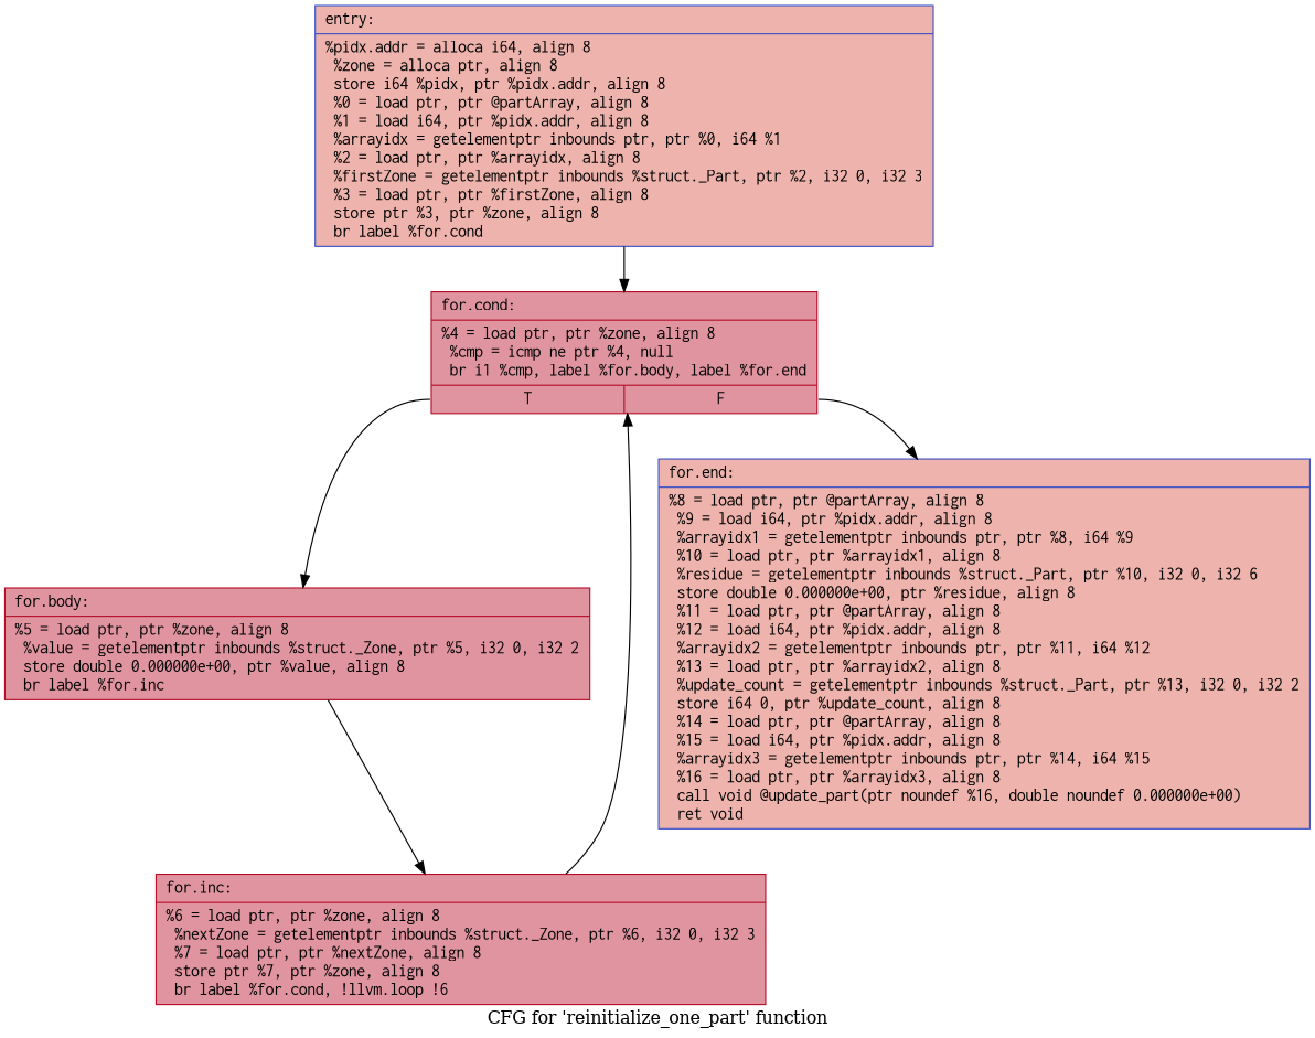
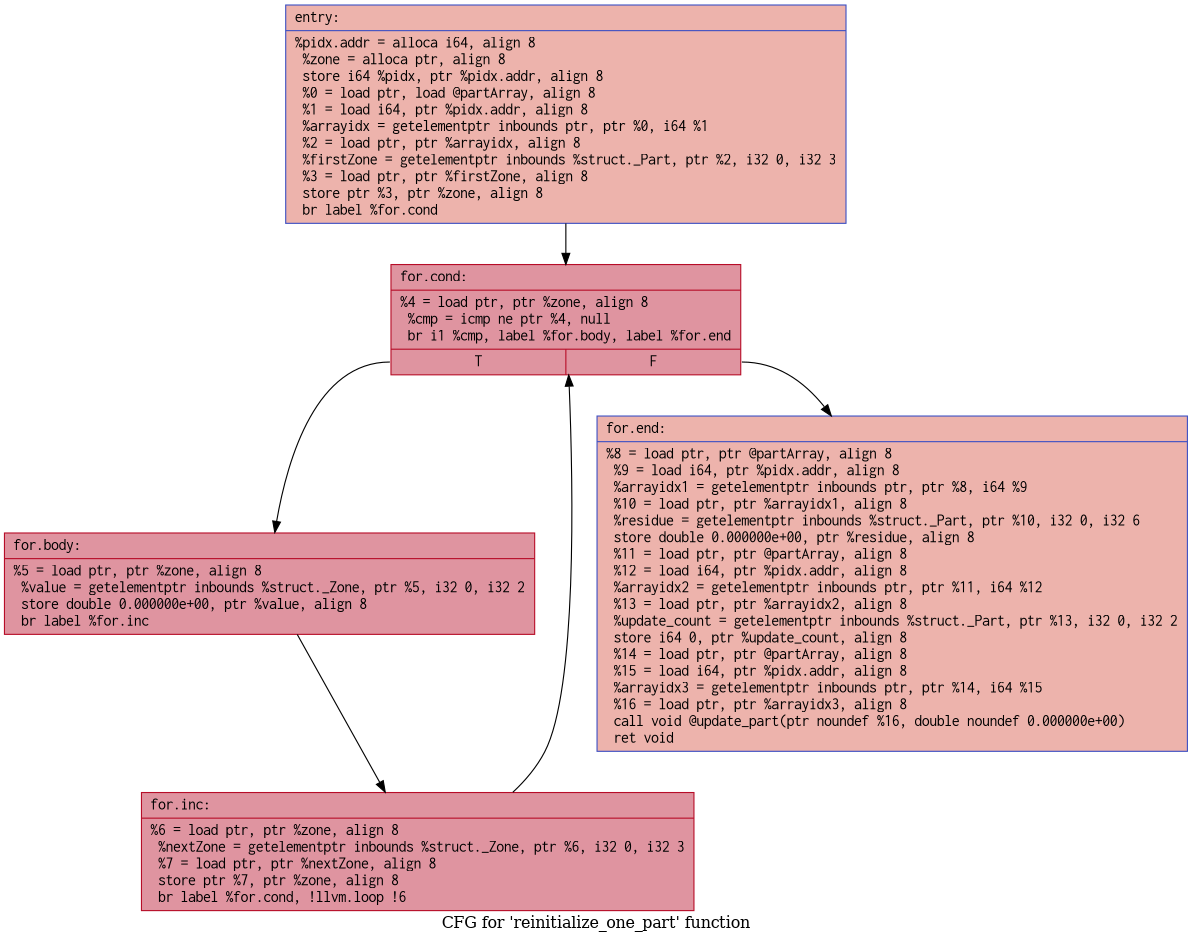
  digraph {
    label="CFG for 'reinitialize_one_part' function"
    node [color="#b70d28ff" fillcolor="#b70d2870" fontname=Courier shape=record style=filled]
-   n1 [color="#3d50c3ff" fillcolor="#d6524470" label="{entry:\l|  %pidx.addr = alloca i64, align 8\l  %zone = alloca ptr, align 8\l  store i64 %pidx, ptr %pidx.addr, align 8\l  %0 = load ptr, ptr @partArray, align 8\l  %1 = load i64, ptr %pidx.addr, align 8\l  %arrayidx = getelementptr inbounds ptr, ptr %0, i64 %1\l  %2 = load ptr, ptr %arrayidx, align 8\l  %firstZone = getelementptr inbounds %struct._Part, ptr %2, i32 0, i32 3\l  %3 = load ptr, ptr %firstZone, align 8\l  store ptr %3, ptr %zone, align 8\l  br label %for.cond\l}"]
+   n1 [color="#3d50c3ff" fillcolor="#d6524470" label="{entry:\l|  %pidx.addr = alloca i64, align 8\l  %zone = alloca ptr, align 8\l  store i64 %pidx, ptr %pidx.addr, align 8\l  %0 = load ptr, load @partArray, align 8\l  %1 = load i64, ptr %pidx.addr, align 8\l  %arrayidx = getelementptr inbounds ptr, ptr %0, i64 %1\l  %2 = load ptr, ptr %arrayidx, align 8\l  %firstZone = getelementptr inbounds %struct._Part, ptr %2, i32 0, i32 3\l  %3 = load ptr, ptr %firstZone, align 8\l  store ptr %3, ptr %zone, align 8\l  br label %for.cond\l}"]
    n2 [label="{for.cond:\l|  %4 = load ptr, ptr %zone, align 8\l  %cmp = icmp ne ptr %4, null\l  br i1 %cmp, label %for.body, label %for.end\l|{<s0>T|<s1>F}}"]
    n3 [label="{for.body:\l|  %5 = load ptr, ptr %zone, align 8\l  %value = getelementptr inbounds %struct._Zone, ptr %5, i32 0, i32 2\l  store double 0.000000e+00, ptr %value, align 8\l  br label %for.inc\l}"]
    n4 [color="#3d50c3ff" fillcolor="#d6524470" label="{for.end:\l|  %8 = load ptr, ptr @partArray, align 8\l  %9 = load i64, ptr %pidx.addr, align 8\l  %arrayidx1 = getelementptr inbounds ptr, ptr %8, i64 %9\l  %10 = load ptr, ptr %arrayidx1, align 8\l  %residue = getelementptr inbounds %struct._Part, ptr %10, i32 0, i32 6\l  store double 0.000000e+00, ptr %residue, align 8\l  %11 = load ptr, ptr @partArray, align 8\l  %12 = load i64, ptr %pidx.addr, align 8\l  %arrayidx2 = getelementptr inbounds ptr, ptr %11, i64 %12\l  %13 = load ptr, ptr %arrayidx2, align 8\l  %update_count = getelementptr inbounds %struct._Part, ptr %13, i32 0, i32 2\l  store i64 0, ptr %update_count, align 8\l  %14 = load ptr, ptr @partArray, align 8\l  %15 = load i64, ptr %pidx.addr, align 8\l  %arrayidx3 = getelementptr inbounds ptr, ptr %14, i64 %15\l  %16 = load ptr, ptr %arrayidx3, align 8\l  call void @update_part(ptr noundef %16, double noundef 0.000000e+00)\l  ret void\l}"]
    n5 [label="{for.inc:\l|  %6 = load ptr, ptr %zone, align 8\l  %nextZone = getelementptr inbounds %struct._Zone, ptr %6, i32 0, i32 3\l  %7 = load ptr, ptr %nextZone, align 8\l  store ptr %7, ptr %zone, align 8\l  br label %for.cond, !llvm.loop !6\l}"]
    n1 -> n2
    n2 -> n3 [tailport=s0]
    n2 -> n4 [tailport=s1]
    n3 -> n5
    n5 -> n2
  }
